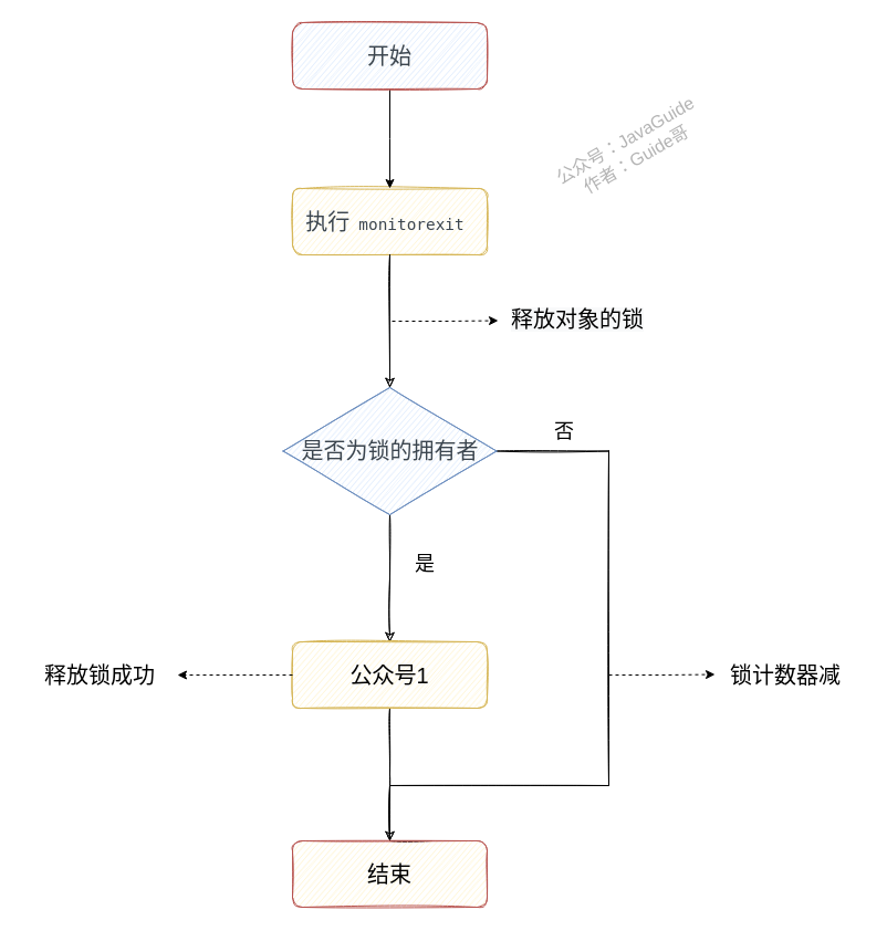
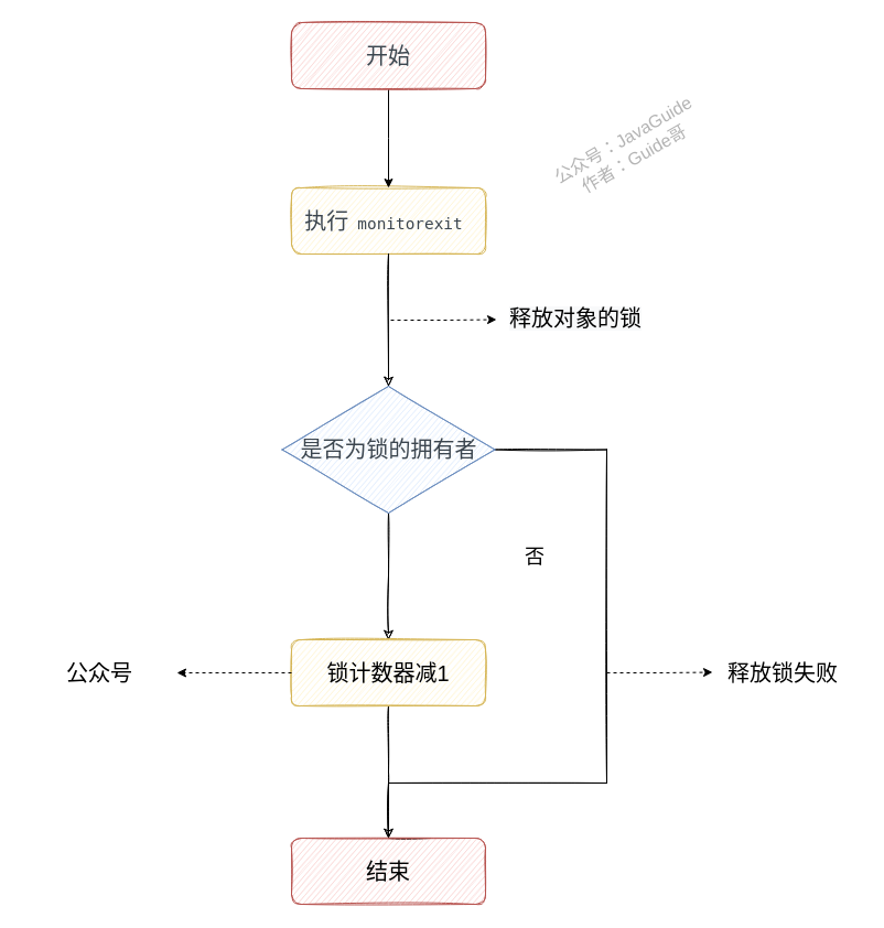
  <mxCell id="0" />
  <mxCell id="1" parent="0" />
  <mxCell id="2" value="&lt;span class=&quot;md-plain md-expand&quot; style=&quot;box-sizing: border-box ; color: rgb(59 , 69 , 78) ; font-family: &amp;#34;roboto&amp;#34; , sans-serif ; font-size: 20px&quot;&gt;执行&lt;/span&gt;&lt;span spellcheck=&quot;false&quot; class=&quot;md-pair-s md-expand&quot; style=&quot;box-sizing: border-box ; color: rgb(59 , 69 , 78) ; font-family: &amp;#34;roboto&amp;#34; , sans-serif ; font-size: 20px&quot;&gt;&lt;code style=&quot;box-sizing: border-box ; padding: 0.25rem 0.5rem ; font-size: 0.9rem ; border-radius: 0.2rem&quot;&gt;monitorexit&lt;/code&gt;&lt;/span&gt;" style="rounded=1;whiteSpace=wrap;html=1;shadow=0;sketch=1;fillColor=#fff2cc;strokeColor=#d6b656;" parent="1" vertex="1"><mxGeometry x="264" y="170" width="176" height="60" as="geometry" /></mxCell>
  <mxCell id="3" style="edgeStyle=orthogonalEdgeStyle;rounded=0;orthogonalLoop=1;jettySize=auto;html=1;shadow=0;sketch=1;" parent="1" source="5" edge="1"><mxGeometry relative="1" as="geometry"><mxPoint x="352" y="580" as="targetPoint" /></mxGeometry></mxCell>
  <mxCell id="4" style="edgeStyle=orthogonalEdgeStyle;rounded=0;orthogonalLoop=1;jettySize=auto;html=1;entryX=0.716;entryY=0;entryDx=0;entryDy=0;fontSize=18;shadow=0;sketch=1;entryPerimeter=0;endArrow=none;" parent="1" source="5" target="10" edge="1"><mxGeometry relative="1" as="geometry"><mxPoint x="598" y="580" as="targetPoint" /><Array as="points"><mxPoint x="550" y="408" /><mxPoint x="550" y="710" /><mxPoint x="352" y="710" /><mxPoint x="352" y="760" /></Array></mxGeometry></mxCell>
  <mxCell id="5" value="&lt;span style=&quot;color: rgb(59 , 69 , 78) ; font-family: &amp;#34;roboto&amp;#34; , sans-serif ; font-size: 20px&quot;&gt;是否为锁的拥有者&lt;/span&gt;" style="rhombus;whiteSpace=wrap;html=1;fontSize=18;shadow=0;sketch=1;fillColor=#dae8fc;strokeColor=#6c8ebf;" parent="1" vertex="1"><mxGeometry x="255.5" y="350" width="193" height="115" as="geometry" /></mxCell>
- <mxCell id="6" value="是" style="text;html=1;strokeColor=none;fillColor=none;align=center;verticalAlign=middle;whiteSpace=wrap;rounded=0;fontSize=18;shadow=0;sketch=1;" parent="1" vertex="1"><mxGeometry x="364" y="500" width="40" height="20" as="geometry" /></mxCell>
- <mxCell id="7" value="否" style="text;html=1;strokeColor=none;fillColor=none;align=center;verticalAlign=middle;whiteSpace=wrap;rounded=0;fontSize=18;shadow=0;sketch=1;" parent="1" vertex="1"><mxGeometry x="490" y="380" width="40" height="20" as="geometry" /></mxCell>
+ <mxCell id="7" value="否" style="text;html=1;strokeColor=none;fillColor=none;align=center;verticalAlign=middle;whiteSpace=wrap;rounded=0;fontSize=18;shadow=0;sketch=1;" parent="1" vertex="1"><mxGeometry x="465" y="495" width="40" height="20" as="geometry" /></mxCell>
  <mxCell id="8" style="edgeStyle=orthogonalEdgeStyle;rounded=0;orthogonalLoop=1;jettySize=auto;html=1;fontSize=18;shadow=0;sketch=1;" parent="1" source="9" edge="1"><mxGeometry relative="1" as="geometry"><mxPoint x="352" y="760" as="targetPoint" /></mxGeometry></mxCell>
- <mxCell id="9" value="公众号1" style="rounded=1;whiteSpace=wrap;html=1;fontSize=20;shadow=0;sketch=1;fillColor=#fff2cc;strokeColor=#d6b656;" parent="1" vertex="1"><mxGeometry x="264" y="580" width="176" height="60" as="geometry" /></mxCell>
- <mxCell id="10" value="结束" style="rounded=1;whiteSpace=wrap;html=1;fontSize=20;shadow=0;sketch=1;fillColor=#fff2cc;strokeColor=#b85450;" parent="1" vertex="1"><mxGeometry x="264" y="760" width="176" height="60" as="geometry" /></mxCell>
+ <mxCell id="9" value="锁计数器减1" style="rounded=1;whiteSpace=wrap;html=1;fontSize=20;shadow=0;sketch=1;fillColor=#fff2cc;strokeColor=#d6b656;" parent="1" vertex="1"><mxGeometry x="264" y="580" width="176" height="60" as="geometry" /></mxCell>
+ <mxCell id="10" value="结束" style="rounded=1;whiteSpace=wrap;html=1;fontSize=20;shadow=0;sketch=1;fillColor=#f8cecc;strokeColor=#b85450;" parent="1" vertex="1"><mxGeometry x="264" y="760" width="176" height="60" as="geometry" /></mxCell>
  <mxCell id="11" value="公众号：JavaGuide&lt;br style=&quot;font-size: 16px;&quot;&gt;作者：Guide哥" style="text;html=1;strokeColor=none;fillColor=none;align=center;verticalAlign=middle;whiteSpace=wrap;rounded=0;labelBackgroundColor=none;fontSize=16;fontColor=#B3B3B3;rotation=-30;sketch=1;" parent="1" vertex="1"><mxGeometry x="480" y="130" width="180" height="10" as="geometry" /></mxCell>
  <mxCell id="12" style="edgeStyle=orthogonalEdgeStyle;rounded=0;orthogonalLoop=1;jettySize=auto;html=1;shadow=0;sketch=1;" edge="1" parent="1"><mxGeometry relative="1" as="geometry"><mxPoint x="352" y="350" as="targetPoint" /><mxPoint x="352" y="230" as="sourcePoint" /></mxGeometry></mxCell>
  <mxCell id="13" style="edgeStyle=orthogonalEdgeStyle;rounded=0;orthogonalLoop=1;jettySize=auto;html=1;fontSize=20;" edge="1" parent="1" source="14"><mxGeometry relative="1" as="geometry"><mxPoint x="352" y="170" as="targetPoint" /></mxGeometry></mxCell>
- <mxCell id="14" value="&lt;font color=&quot;#3b454e&quot; face=&quot;roboto, sans-serif&quot;&gt;&lt;span style=&quot;font-size: 20px&quot;&gt;开始&lt;/span&gt;&lt;/font&gt;" style="rounded=1;whiteSpace=wrap;html=1;shadow=0;sketch=1;fillColor=#dae8fc;strokeColor=#b85450;" vertex="1" parent="1"><mxGeometry x="264" y="20" width="176" height="60" as="geometry" /></mxCell>
+ <mxCell id="14" value="&lt;font color=&quot;#3b454e&quot; face=&quot;roboto, sans-serif&quot;&gt;&lt;span style=&quot;font-size: 20px&quot;&gt;开始&lt;/span&gt;&lt;/font&gt;" style="rounded=1;whiteSpace=wrap;html=1;shadow=0;sketch=1;fillColor=#f8cecc;strokeColor=#b85450;" vertex="1" parent="1"><mxGeometry x="264" y="20" width="176" height="60" as="geometry" /></mxCell>
  <mxCell id="15" value="&lt;span style=&quot;color: rgb(0 , 0 , 0) ; font-family: &amp;#34;helvetica&amp;#34; ; font-size: 20px ; font-style: normal ; font-weight: 400 ; letter-spacing: normal ; text-align: center ; text-indent: 0px ; text-transform: none ; word-spacing: 0px ; background-color: rgb(248 , 249 , 250) ; display: inline ; float: none&quot;&gt;释放对象的锁&lt;/span&gt;" style="text;whiteSpace=wrap;html=1;fontSize=20;" vertex="1" parent="1"><mxGeometry x="460" y="270" width="150" height="40" as="geometry" /></mxCell>
  <mxCell id="16" style="edgeStyle=orthogonalEdgeStyle;rounded=0;orthogonalLoop=1;jettySize=auto;html=1;fontSize=20;dashed=1;" edge="1" parent="1"><mxGeometry relative="1" as="geometry"><mxPoint x="450" y="289.5" as="targetPoint" /><mxPoint x="354" y="290" as="sourcePoint" /><Array as="points"><mxPoint x="402" y="290" /></Array></mxGeometry></mxCell>
  <mxCell id="17" style="edgeStyle=orthogonalEdgeStyle;rounded=0;orthogonalLoop=1;jettySize=auto;html=1;fontSize=20;dashed=1;" edge="1" parent="1"><mxGeometry relative="1" as="geometry"><mxPoint x="160" y="610" as="targetPoint" /><mxPoint x="264" y="610" as="sourcePoint" /></mxGeometry></mxCell>
- <mxCell id="18" value="释放锁成功" style="text;html=1;strokeColor=none;fillColor=none;align=center;verticalAlign=middle;whiteSpace=wrap;rounded=0;fontSize=20;" vertex="1" parent="1"><mxGeometry x="20" y="600" width="140" height="20" as="geometry" /></mxCell>
+ <mxCell id="18" value="公众号" style="text;html=1;strokeColor=none;fillColor=none;align=center;verticalAlign=middle;whiteSpace=wrap;rounded=0;fontSize=20;" vertex="1" parent="1"><mxGeometry x="20" y="600" width="140" height="20" as="geometry" /></mxCell>
  <mxCell id="19" style="edgeStyle=orthogonalEdgeStyle;rounded=0;orthogonalLoop=1;jettySize=auto;html=1;fontSize=20;dashed=1;" edge="1" parent="1"><mxGeometry relative="1" as="geometry"><mxPoint x="646" y="609.5" as="targetPoint" /><mxPoint x="550" y="610" as="sourcePoint" /><Array as="points"><mxPoint x="598" y="610" /></Array></mxGeometry></mxCell>
- <mxCell id="20" value="锁计数器减" style="text;html=1;strokeColor=none;fillColor=none;align=center;verticalAlign=middle;whiteSpace=wrap;rounded=0;fontSize=20;" vertex="1" parent="1"><mxGeometry x="640" y="600" width="140" height="20" as="geometry" /></mxCell>
+ <mxCell id="20" value="释放锁失败" style="text;html=1;strokeColor=none;fillColor=none;align=center;verticalAlign=middle;whiteSpace=wrap;rounded=0;fontSize=20;" vertex="1" parent="1"><mxGeometry x="640" y="600" width="140" height="20" as="geometry" /></mxCell>
